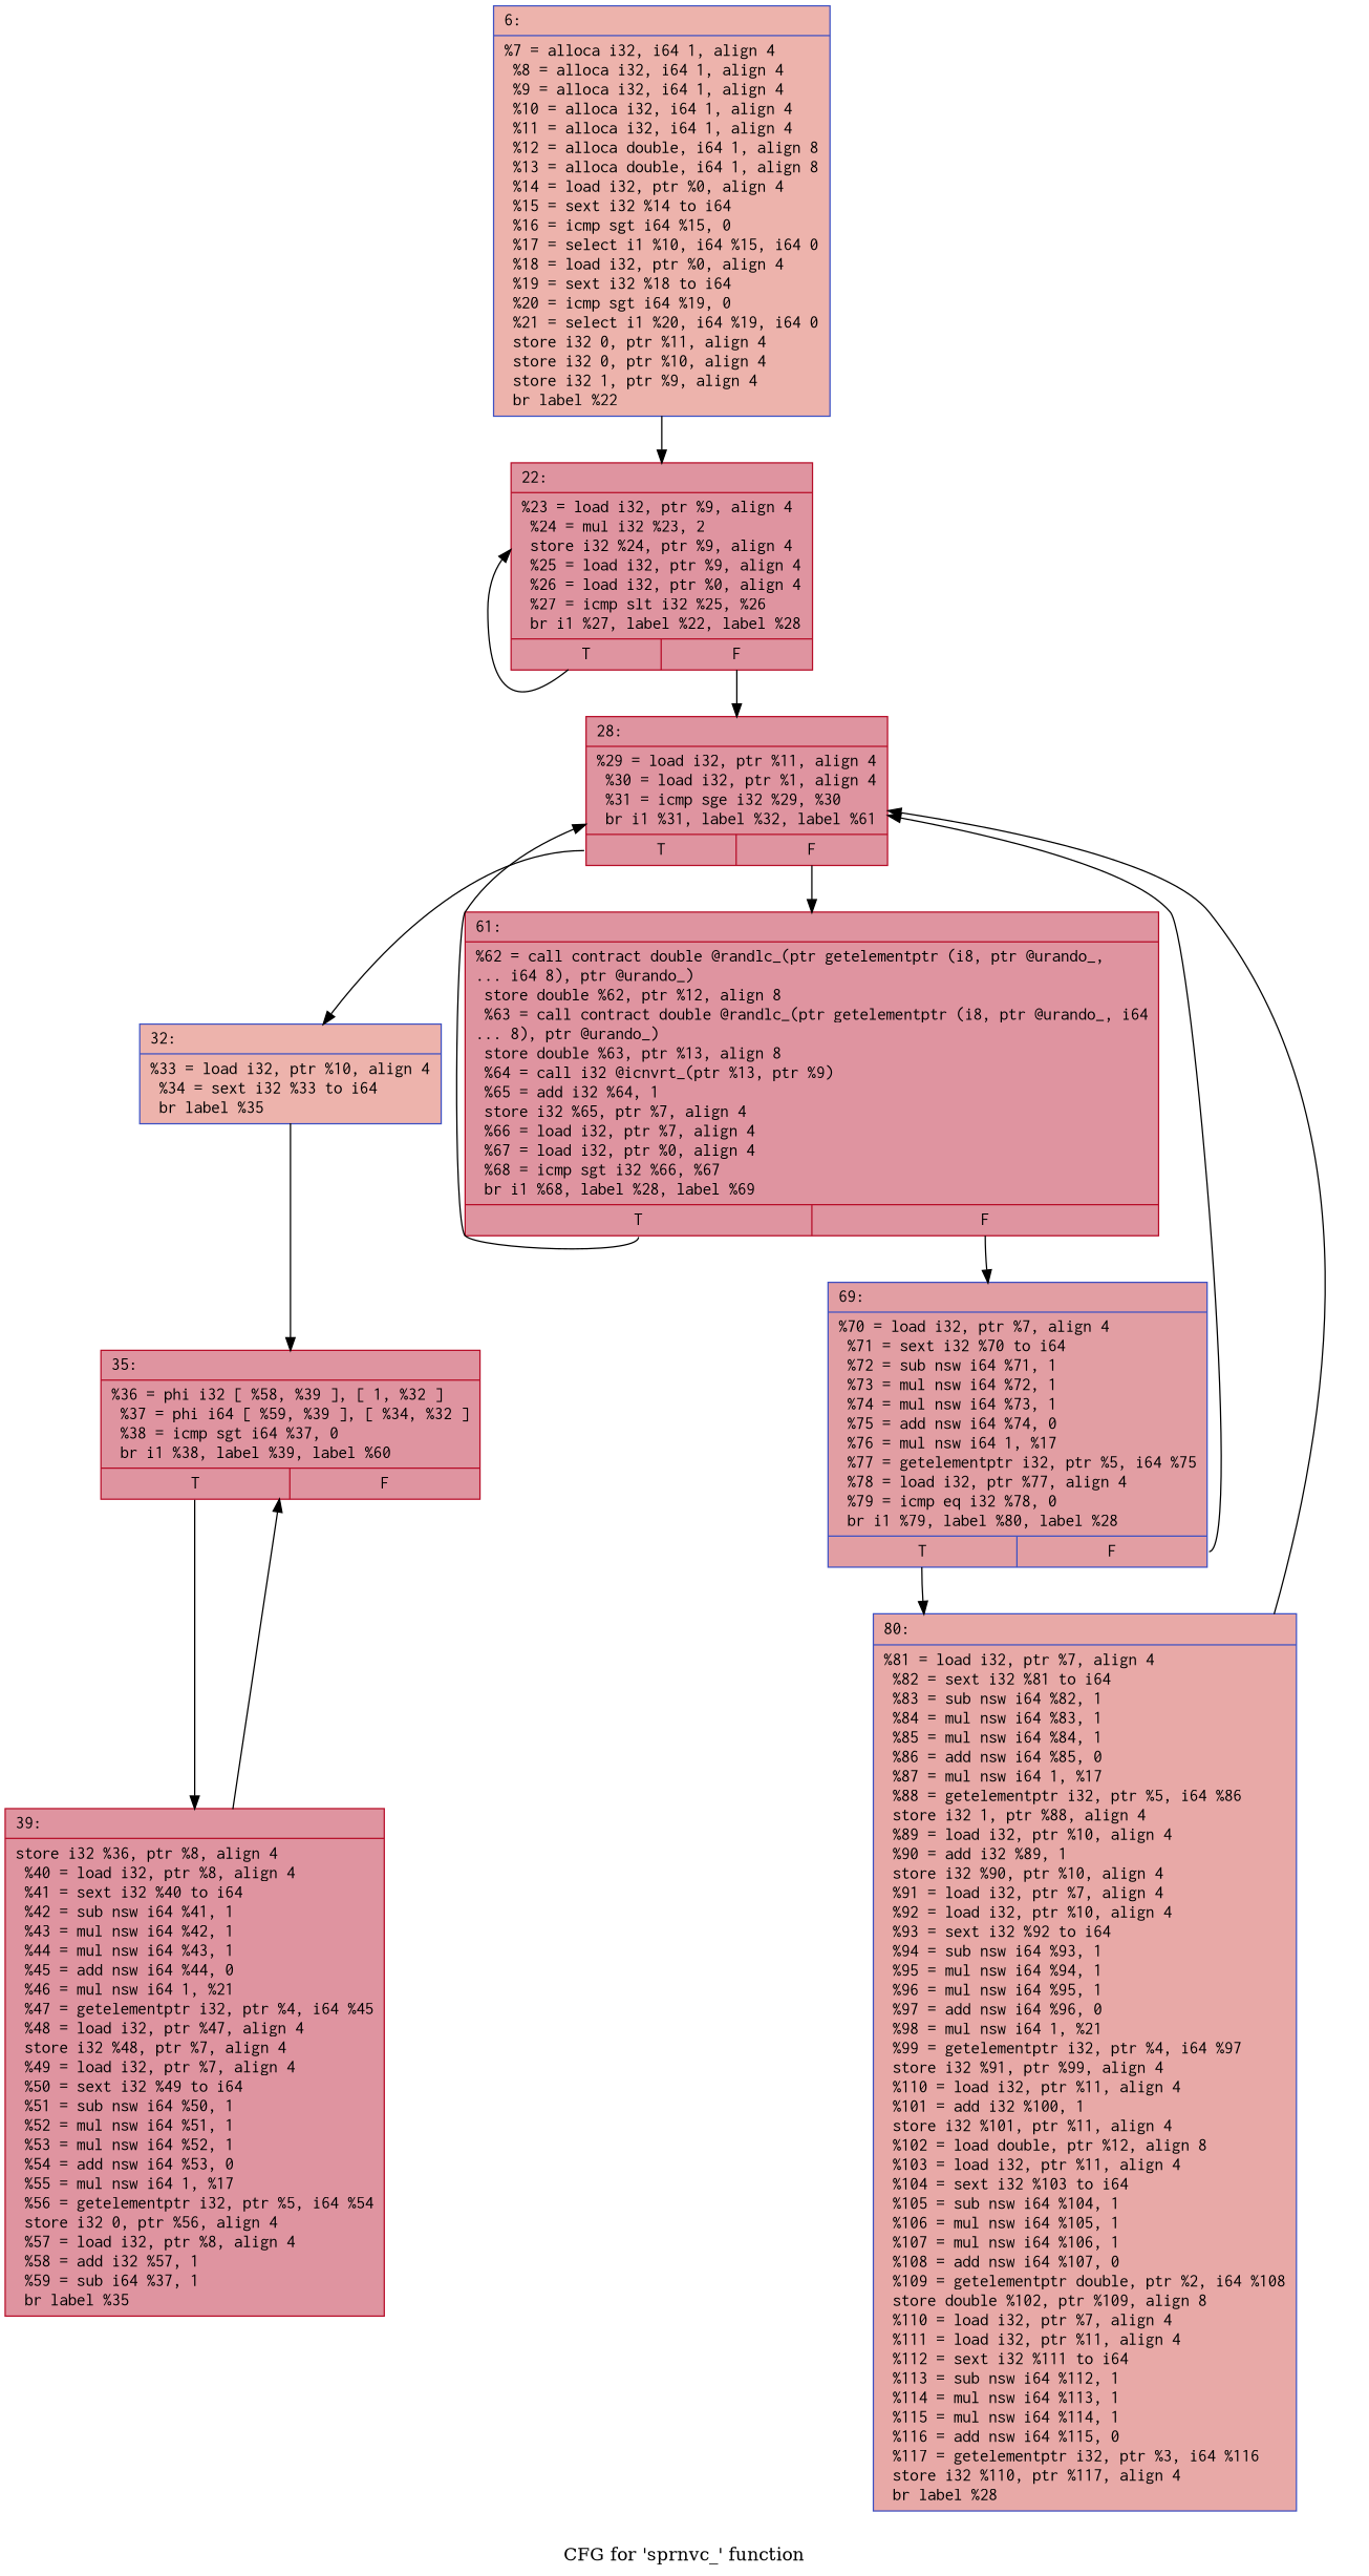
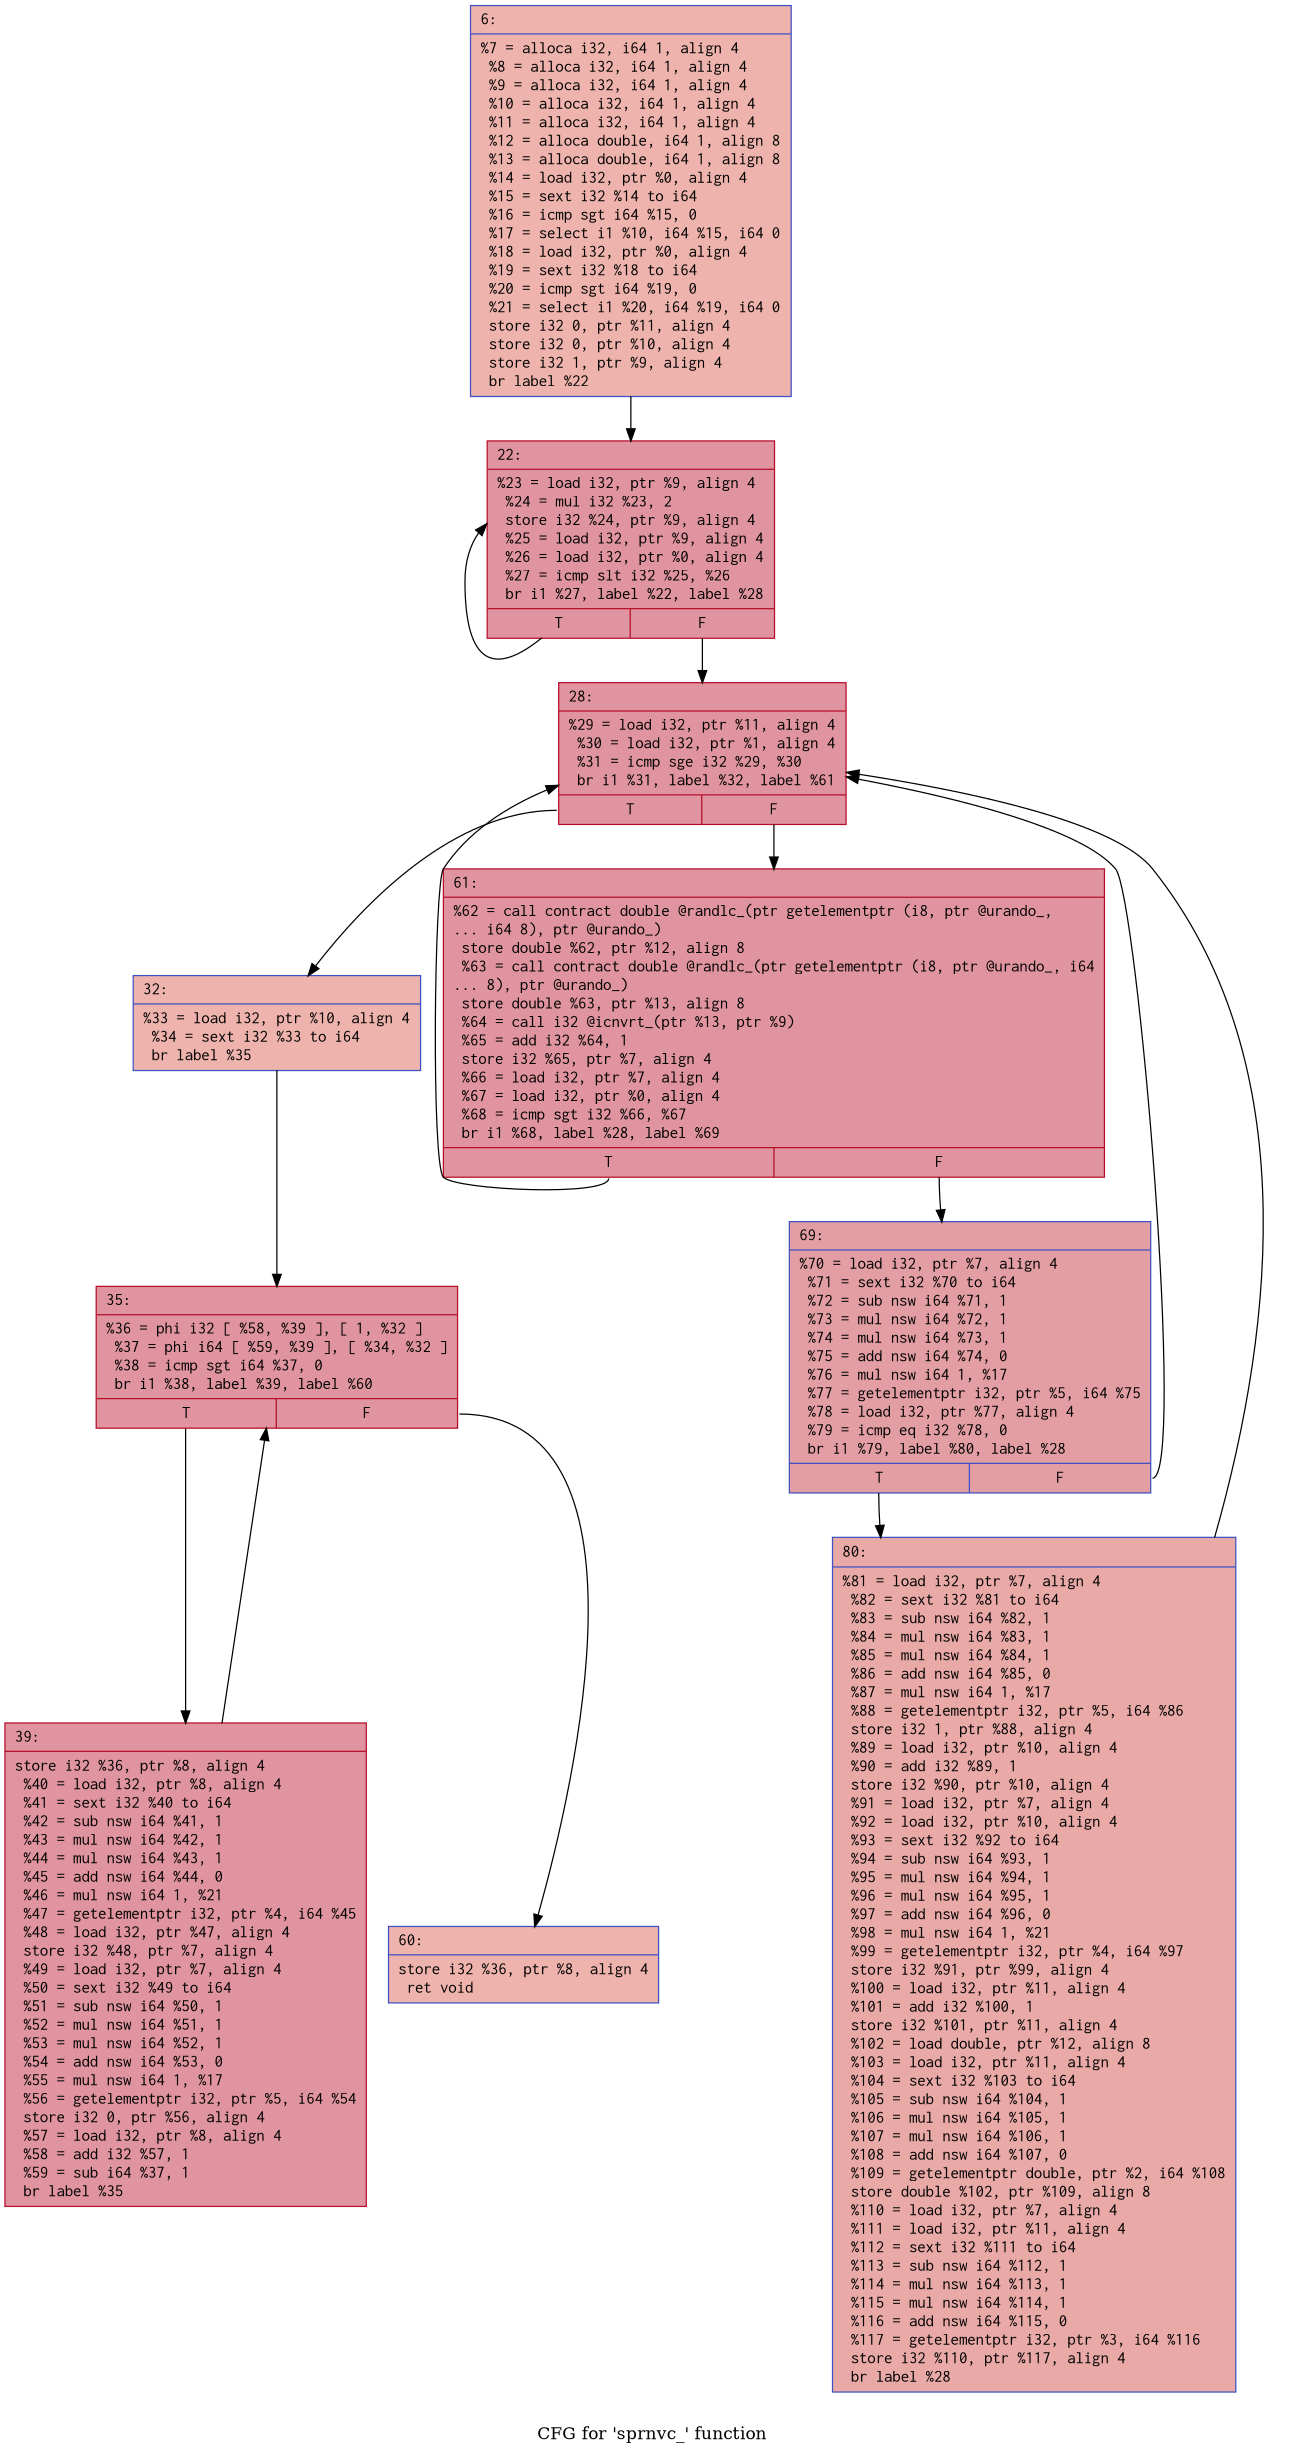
  digraph {
    label="CFG for 'sprnvc_' function"
    node [color="#3d50c3ff" fillcolor="#b70d2870" fontname=Courier shape=record style=filled]
    edge [tailport=s0]
    n1 [fillcolor="#d6524470" label="{6:\l|  %7 = alloca i32, i64 1, align 4\l  %8 = alloca i32, i64 1, align 4\l  %9 = alloca i32, i64 1, align 4\l  %10 = alloca i32, i64 1, align 4\l  %11 = alloca i32, i64 1, align 4\l  %12 = alloca double, i64 1, align 8\l  %13 = alloca double, i64 1, align 8\l  %14 = load i32, ptr %0, align 4\l  %15 = sext i32 %14 to i64\l  %16 = icmp sgt i64 %15, 0\l  %17 = select i1 %10, i64 %15, i64 0\l  %18 = load i32, ptr %0, align 4\l  %19 = sext i32 %18 to i64\l  %20 = icmp sgt i64 %19, 0\l  %21 = select i1 %20, i64 %19, i64 0\l  store i32 0, ptr %11, align 4\l  store i32 0, ptr %10, align 4\l  store i32 1, ptr %9, align 4\l  br label %22\l}"]
    n2 [color="#b70d28ff" label="{22:\l|  %23 = load i32, ptr %9, align 4\l  %24 = mul i32 %23, 2\l  store i32 %24, ptr %9, align 4\l  %25 = load i32, ptr %9, align 4\l  %26 = load i32, ptr %0, align 4\l  %27 = icmp slt i32 %25, %26\l  br i1 %27, label %22, label %28\l|{<s0>T|<s1>F}}"]
    n3 [color="#b70d28ff" label="{28:\l|  %29 = load i32, ptr %11, align 4\l  %30 = load i32, ptr %1, align 4\l  %31 = icmp sge i32 %29, %30\l  br i1 %31, label %32, label %61\l|{<s0>T|<s1>F}}"]
    n4 [fillcolor="#d6524470" label="{32:\l|  %33 = load i32, ptr %10, align 4\l  %34 = sext i32 %33 to i64\l  br label %35\l}"]
    n5 [color="#b70d28ff" label="{61:\l|  %62 = call contract double @randlc_(ptr getelementptr (i8, ptr @urando_,\l... i64 8), ptr @urando_)\l  store double %62, ptr %12, align 8\l  %63 = call contract double @randlc_(ptr getelementptr (i8, ptr @urando_, i64\l... 8), ptr @urando_)\l  store double %63, ptr %13, align 8\l  %64 = call i32 @icnvrt_(ptr %13, ptr %9)\l  %65 = add i32 %64, 1\l  store i32 %65, ptr %7, align 4\l  %66 = load i32, ptr %7, align 4\l  %67 = load i32, ptr %0, align 4\l  %68 = icmp sgt i32 %66, %67\l  br i1 %68, label %28, label %69\l|{<s0>T|<s1>F}}"]
    n6 [color="#b70d28ff" label="{35:\l|  %36 = phi i32 [ %58, %39 ], [ 1, %32 ]\l  %37 = phi i64 [ %59, %39 ], [ %34, %32 ]\l  %38 = icmp sgt i64 %37, 0\l  br i1 %38, label %39, label %60\l|{<s0>T|<s1>F}}"]
    n7 [fillcolor="#be242e70" label="{69:\l|  %70 = load i32, ptr %7, align 4\l  %71 = sext i32 %70 to i64\l  %72 = sub nsw i64 %71, 1\l  %73 = mul nsw i64 %72, 1\l  %74 = mul nsw i64 %73, 1\l  %75 = add nsw i64 %74, 0\l  %76 = mul nsw i64 1, %17\l  %77 = getelementptr i32, ptr %5, i64 %75\l  %78 = load i32, ptr %77, align 4\l  %79 = icmp eq i32 %78, 0\l  br i1 %79, label %80, label %28\l|{<s0>T|<s1>F}}"]
    n8 [color="#b70d28ff" label="{39:\l|  store i32 %36, ptr %8, align 4\l  %40 = load i32, ptr %8, align 4\l  %41 = sext i32 %40 to i64\l  %42 = sub nsw i64 %41, 1\l  %43 = mul nsw i64 %42, 1\l  %44 = mul nsw i64 %43, 1\l  %45 = add nsw i64 %44, 0\l  %46 = mul nsw i64 1, %21\l  %47 = getelementptr i32, ptr %4, i64 %45\l  %48 = load i32, ptr %47, align 4\l  store i32 %48, ptr %7, align 4\l  %49 = load i32, ptr %7, align 4\l  %50 = sext i32 %49 to i64\l  %51 = sub nsw i64 %50, 1\l  %52 = mul nsw i64 %51, 1\l  %53 = mul nsw i64 %52, 1\l  %54 = add nsw i64 %53, 0\l  %55 = mul nsw i64 1, %17\l  %56 = getelementptr i32, ptr %5, i64 %54\l  store i32 0, ptr %56, align 4\l  %57 = load i32, ptr %8, align 4\l  %58 = add i32 %57, 1\l  %59 = sub i64 %37, 1\l  br label %35\l}"]
-   n10 [fillcolor="#ca3b3770" label="{80:\l|  %81 = load i32, ptr %7, align 4\l  %82 = sext i32 %81 to i64\l  %83 = sub nsw i64 %82, 1\l  %84 = mul nsw i64 %83, 1\l  %85 = mul nsw i64 %84, 1\l  %86 = add nsw i64 %85, 0\l  %87 = mul nsw i64 1, %17\l  %88 = getelementptr i32, ptr %5, i64 %86\l  store i32 1, ptr %88, align 4\l  %89 = load i32, ptr %10, align 4\l  %90 = add i32 %89, 1\l  store i32 %90, ptr %10, align 4\l  %91 = load i32, ptr %7, align 4\l  %92 = load i32, ptr %10, align 4\l  %93 = sext i32 %92 to i64\l  %94 = sub nsw i64 %93, 1\l  %95 = mul nsw i64 %94, 1\l  %96 = mul nsw i64 %95, 1\l  %97 = add nsw i64 %96, 0\l  %98 = mul nsw i64 1, %21\l  %99 = getelementptr i32, ptr %4, i64 %97\l  store i32 %91, ptr %99, align 4\l  %110 = load i32, ptr %11, align 4\l  %101 = add i32 %100, 1\l  store i32 %101, ptr %11, align 4\l  %102 = load double, ptr %12, align 8\l  %103 = load i32, ptr %11, align 4\l  %104 = sext i32 %103 to i64\l  %105 = sub nsw i64 %104, 1\l  %106 = mul nsw i64 %105, 1\l  %107 = mul nsw i64 %106, 1\l  %108 = add nsw i64 %107, 0\l  %109 = getelementptr double, ptr %2, i64 %108\l  store double %102, ptr %109, align 8\l  %110 = load i32, ptr %7, align 4\l  %111 = load i32, ptr %11, align 4\l  %112 = sext i32 %111 to i64\l  %113 = sub nsw i64 %112, 1\l  %114 = mul nsw i64 %113, 1\l  %115 = mul nsw i64 %114, 1\l  %116 = add nsw i64 %115, 0\l  %117 = getelementptr i32, ptr %3, i64 %116\l  store i32 %110, ptr %117, align 4\l  br label %28\l}"]
+   n9 [fillcolor="#d6524470" label="{60:\l|  store i32 %36, ptr %8, align 4\l  ret void\l}"]
+   n10 [fillcolor="#ca3b3770" label="{80:\l|  %81 = load i32, ptr %7, align 4\l  %82 = sext i32 %81 to i64\l  %83 = sub nsw i64 %82, 1\l  %84 = mul nsw i64 %83, 1\l  %85 = mul nsw i64 %84, 1\l  %86 = add nsw i64 %85, 0\l  %87 = mul nsw i64 1, %17\l  %88 = getelementptr i32, ptr %5, i64 %86\l  store i32 1, ptr %88, align 4\l  %89 = load i32, ptr %10, align 4\l  %90 = add i32 %89, 1\l  store i32 %90, ptr %10, align 4\l  %91 = load i32, ptr %7, align 4\l  %92 = load i32, ptr %10, align 4\l  %93 = sext i32 %92 to i64\l  %94 = sub nsw i64 %93, 1\l  %95 = mul nsw i64 %94, 1\l  %96 = mul nsw i64 %95, 1\l  %97 = add nsw i64 %96, 0\l  %98 = mul nsw i64 1, %21\l  %99 = getelementptr i32, ptr %4, i64 %97\l  store i32 %91, ptr %99, align 4\l  %100 = load i32, ptr %11, align 4\l  %101 = add i32 %100, 1\l  store i32 %101, ptr %11, align 4\l  %102 = load double, ptr %12, align 8\l  %103 = load i32, ptr %11, align 4\l  %104 = sext i32 %103 to i64\l  %105 = sub nsw i64 %104, 1\l  %106 = mul nsw i64 %105, 1\l  %107 = mul nsw i64 %106, 1\l  %108 = add nsw i64 %107, 0\l  %109 = getelementptr double, ptr %2, i64 %108\l  store double %102, ptr %109, align 8\l  %110 = load i32, ptr %7, align 4\l  %111 = load i32, ptr %11, align 4\l  %112 = sext i32 %111 to i64\l  %113 = sub nsw i64 %112, 1\l  %114 = mul nsw i64 %113, 1\l  %115 = mul nsw i64 %114, 1\l  %116 = add nsw i64 %115, 0\l  %117 = getelementptr i32, ptr %3, i64 %116\l  store i32 %110, ptr %117, align 4\l  br label %28\l}"]
    n1 -> n2
    n2 -> n2
    n2 -> n3 [tailport=s1]
    n3 -> n4
    n3 -> n5 [tailport=s1]
    n4 -> n6
    n5 -> n3
    n5 -> n7 [tailport=s1]
    n6 -> n8
+   n6 -> n9 [tailport=s1]
    n7 -> n3 [tailport=s1]
    n7 -> n10
    n8 -> n6
    n10 -> n3
  }
